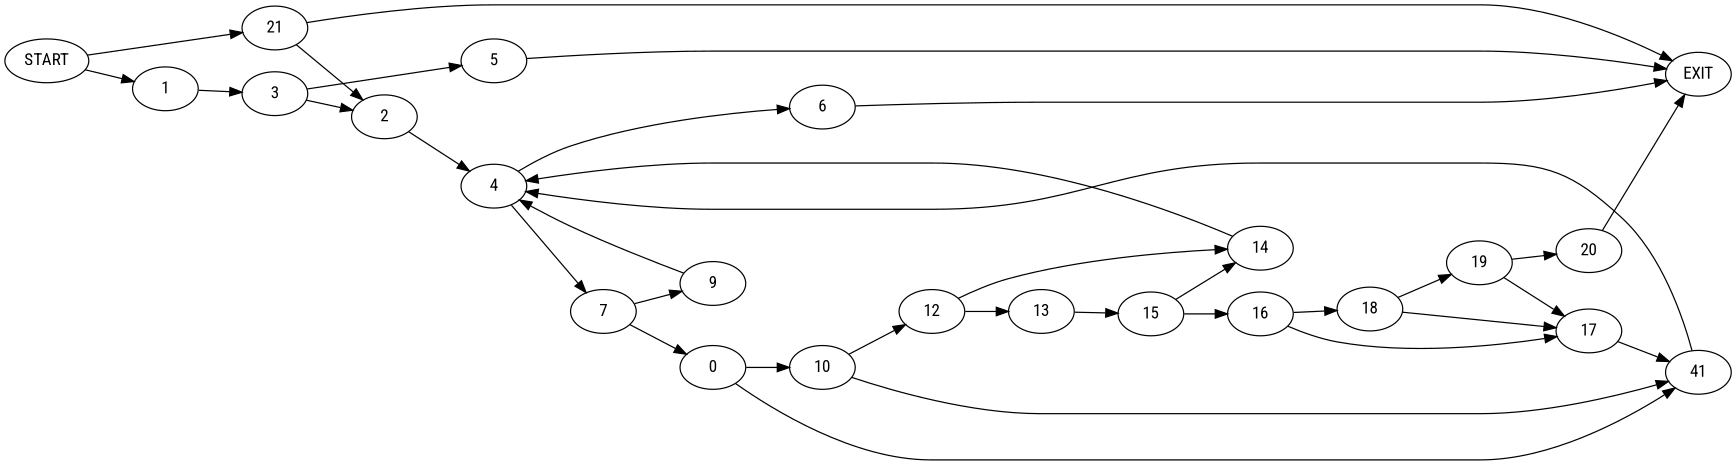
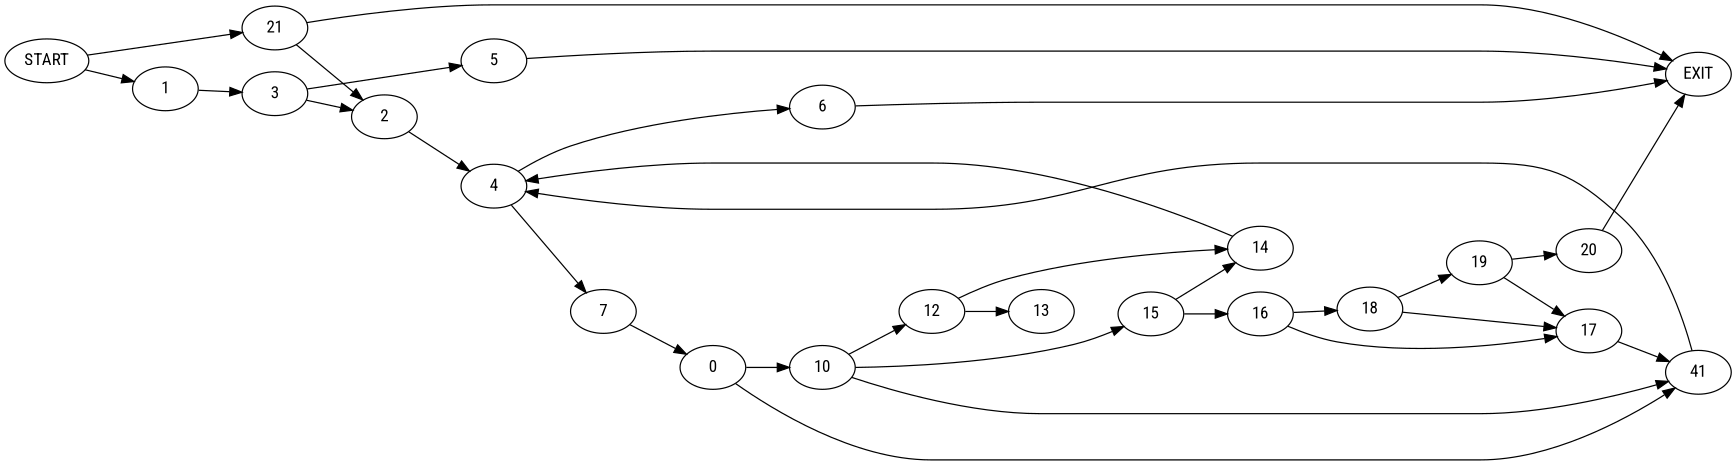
  digraph {
    fontname="Roboto Condensed"
    rankdir=LR
    node [fontname="Roboto Condensed"]
    edge [fontname="Roboto Condensed"]
    n1 [label=START]
    1
    21
    3
    n5 [label=EXIT]
    2
    4
    5
    6
    7
    n11 [label=0]
-   9
    10
    n14 [label=41]
    12
    13
    14
    15
    16
    17
    18
    19
    20
    n1 -> 1
    n1 -> 21
    1 -> 3
    21 -> n5
    21 -> 2
    3 -> 2
    3 -> 5
    2 -> 4
    4 -> 6
    4 -> 7
    5 -> n5
    6 -> n5
    7 -> n11
-   7 -> 9
    n11 -> 10
    n11 -> n14
-   9 -> 4
    10 -> n14
    10 -> 12
    n14 -> 4
    12 -> 13
    12 -> 14
-   13 -> 15
+   10 -> 15
    14 -> 4
    15 -> 14
    15 -> 16
    16 -> 17
    16 -> 18
    17 -> n14
    18 -> 17
    18 -> 19
    19 -> 17
    19 -> 20
    20 -> n5
  }
